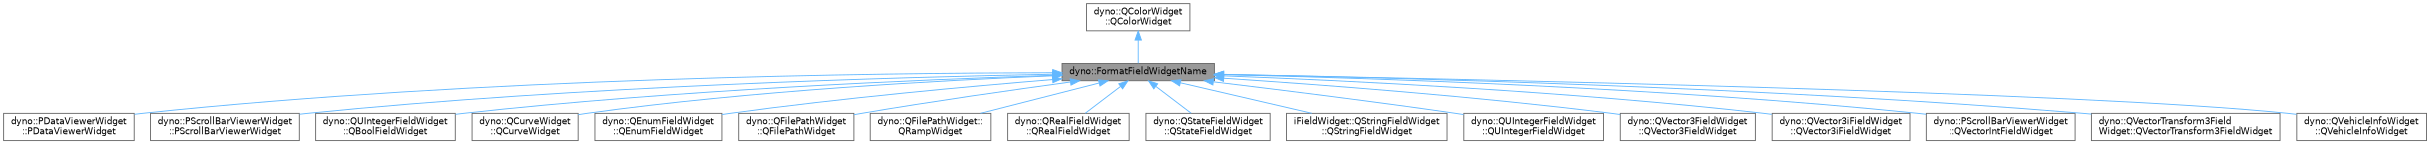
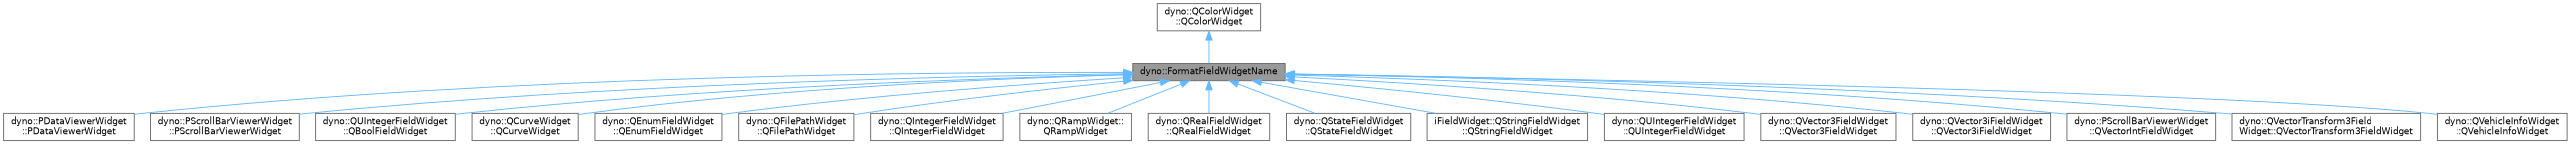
  digraph {
    rankdir=TB
    node [color=grey40 fillcolor=white fontname=Helvetica fontsize=10 shape=box style=filled]
    edge [color=steelblue1 dir=back fontname=Helvetica fontsize=10 labelfontname=Helvetica labelfontsize=10 style=solid]
    n1 [color=gray40 fillcolor=grey60 fontcolor=black height=0.2 label="dyno::FormatFieldWidgetName" width=0.4]
    n2 [height=0.2 label="dyno::PDataViewerWidget\l::PDataViewerWidget" width=0.4]
    n3 [height=0.2 label="dyno::PScrollBarViewerWidget\l::PScrollBarViewerWidget" width=0.4]
    n4 [height=0.2 label="dyno::QUIntegerFieldWidget\l::QBoolFieldWidget" width=0.4]
    n5 [height=0.2 label="dyno::QCurveWidget\l::QCurveWidget" width=0.4]
    n6 [height=0.2 label="dyno::QEnumFieldWidget\l::QEnumFieldWidget" width=0.4]
    n7 [height=0.2 label="dyno::QFilePathWidget\l::QFilePathWidget" width=0.4]
-   n9 [height=0.2 label="dyno::QFilePathWidget::\lQRampWidget" width=0.4]
+   n8 [height=0.2 label="dyno::QIntegerFieldWidget\l::QIntegerFieldWidget" width=0.4]
+   n9 [height=0.2 label="dyno::QRampWidget::\lQRampWidget" width=0.4]
    n10 [height=0.2 label="dyno::QRealFieldWidget\l::QRealFieldWidget" width=0.4]
    n11 [height=0.2 label="dyno::QStateFieldWidget\l::QStateFieldWidget" width=0.4]
    n12 [height=0.2 label="iFieldWidget::QStringFieldWidget\l::QStringFieldWidget" width=0.4]
    n13 [height=0.2 label="dyno::QUIntegerFieldWidget\l::QUIntegerFieldWidget" width=0.4]
    n14 [height=0.2 label="dyno::QVector3FieldWidget\l::QVector3FieldWidget" width=0.4]
    n15 [height=0.2 label="dyno::QVector3iFieldWidget\l::QVector3iFieldWidget" width=0.4]
    n16 [height=0.2 label="dyno::PScrollBarViewerWidget\l::QVectorIntFieldWidget" width=0.4]
    n17 [height=0.2 label="dyno::QVectorTransform3Field\lWidget::QVectorTransform3FieldWidget" width=0.4]
    n18 [height=0.2 label="dyno::QVehicleInfoWidget\l::QVehicleInfoWidget" width=0.4]
    n19 [height=0.2 label="dyno::QColorWidget\l::QColorWidget" width=0.4]
    n1 -> n2
    n1 -> n3
    n1 -> n4
    n1 -> n5
    n1 -> n6
    n1 -> n7
+   n1 -> n8
    n1 -> n9
    n1 -> n10
    n1 -> n11
    n1 -> n12
    n1 -> n13
    n1 -> n14
    n1 -> n15
    n1 -> n16
    n1 -> n17
    n1 -> n18
    n19 -> n1
  }
